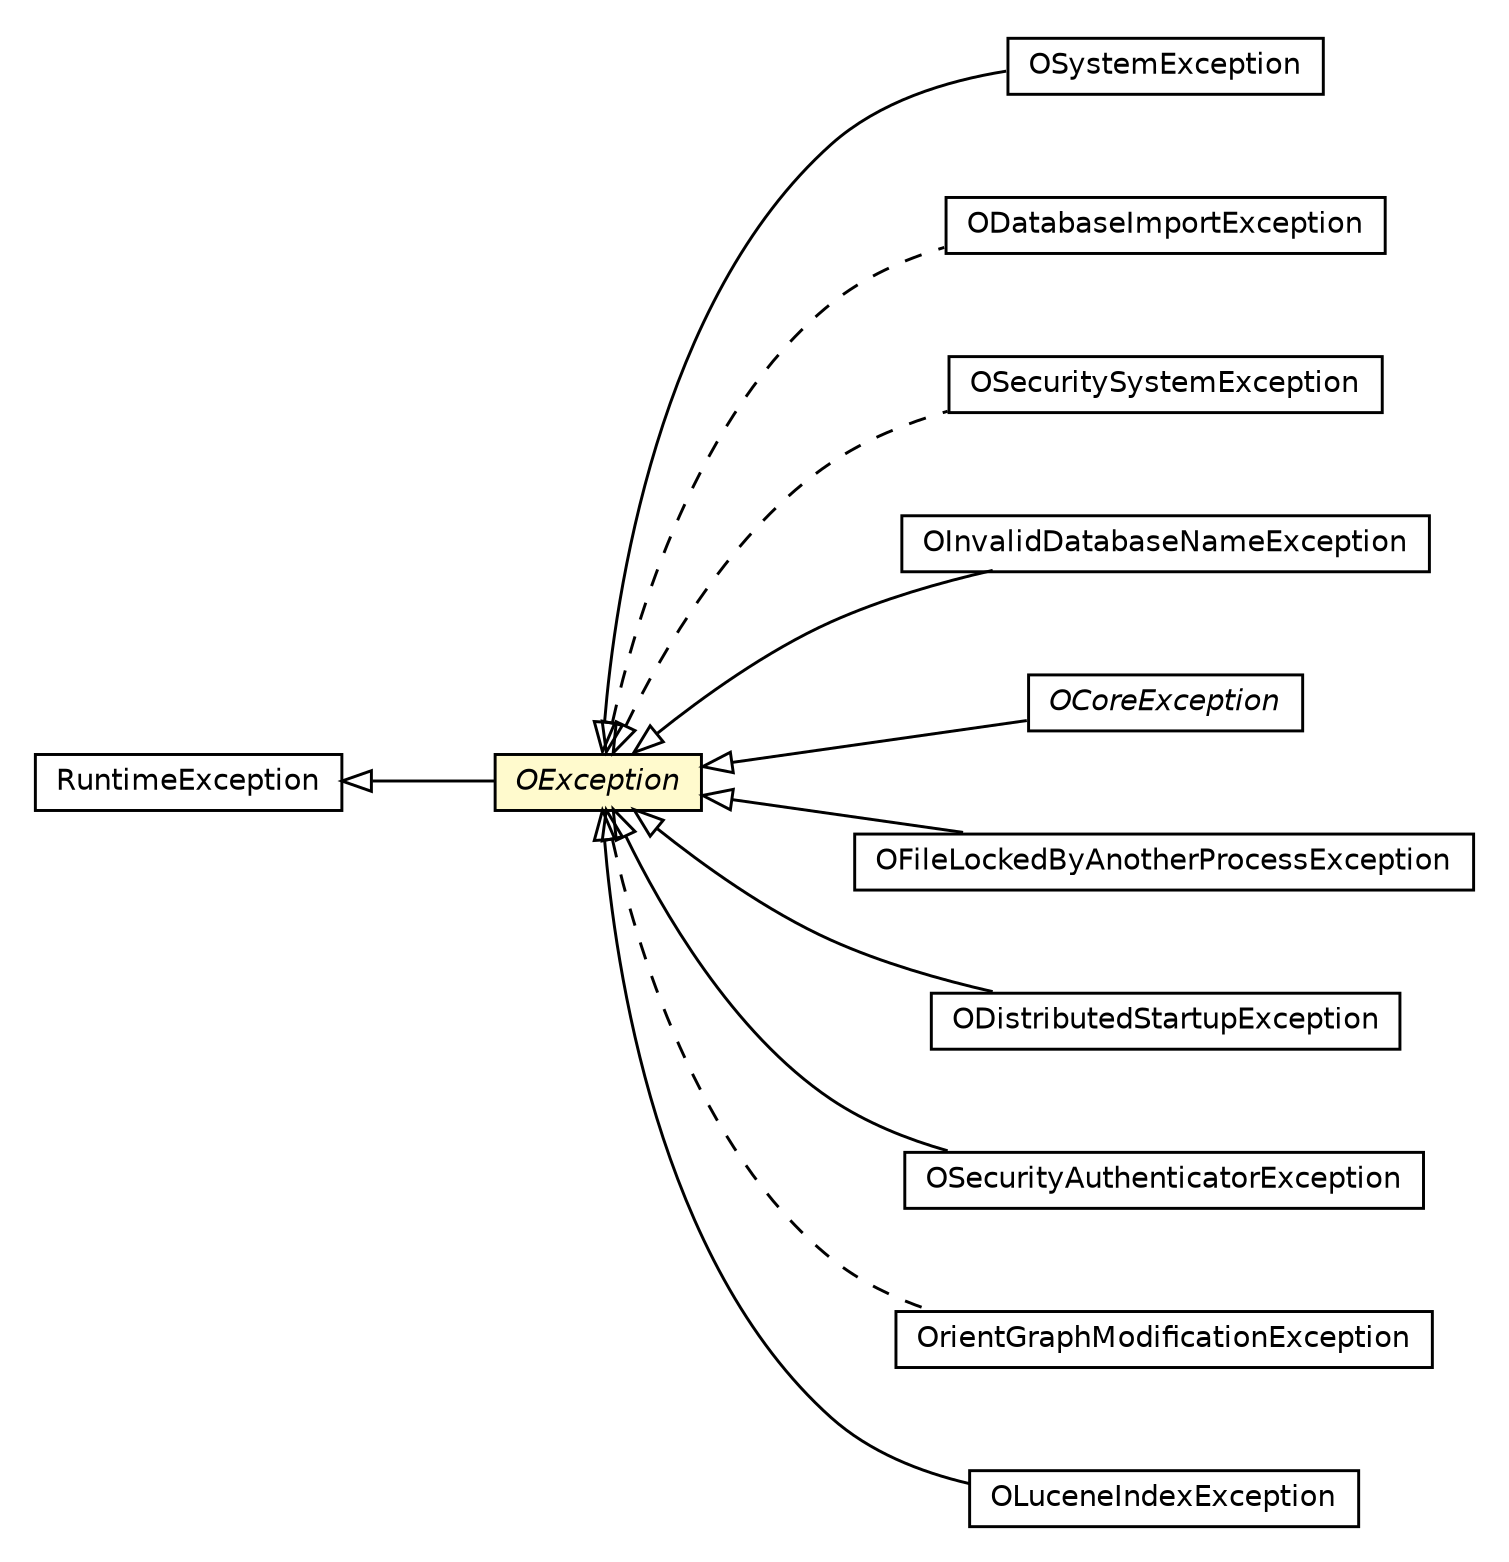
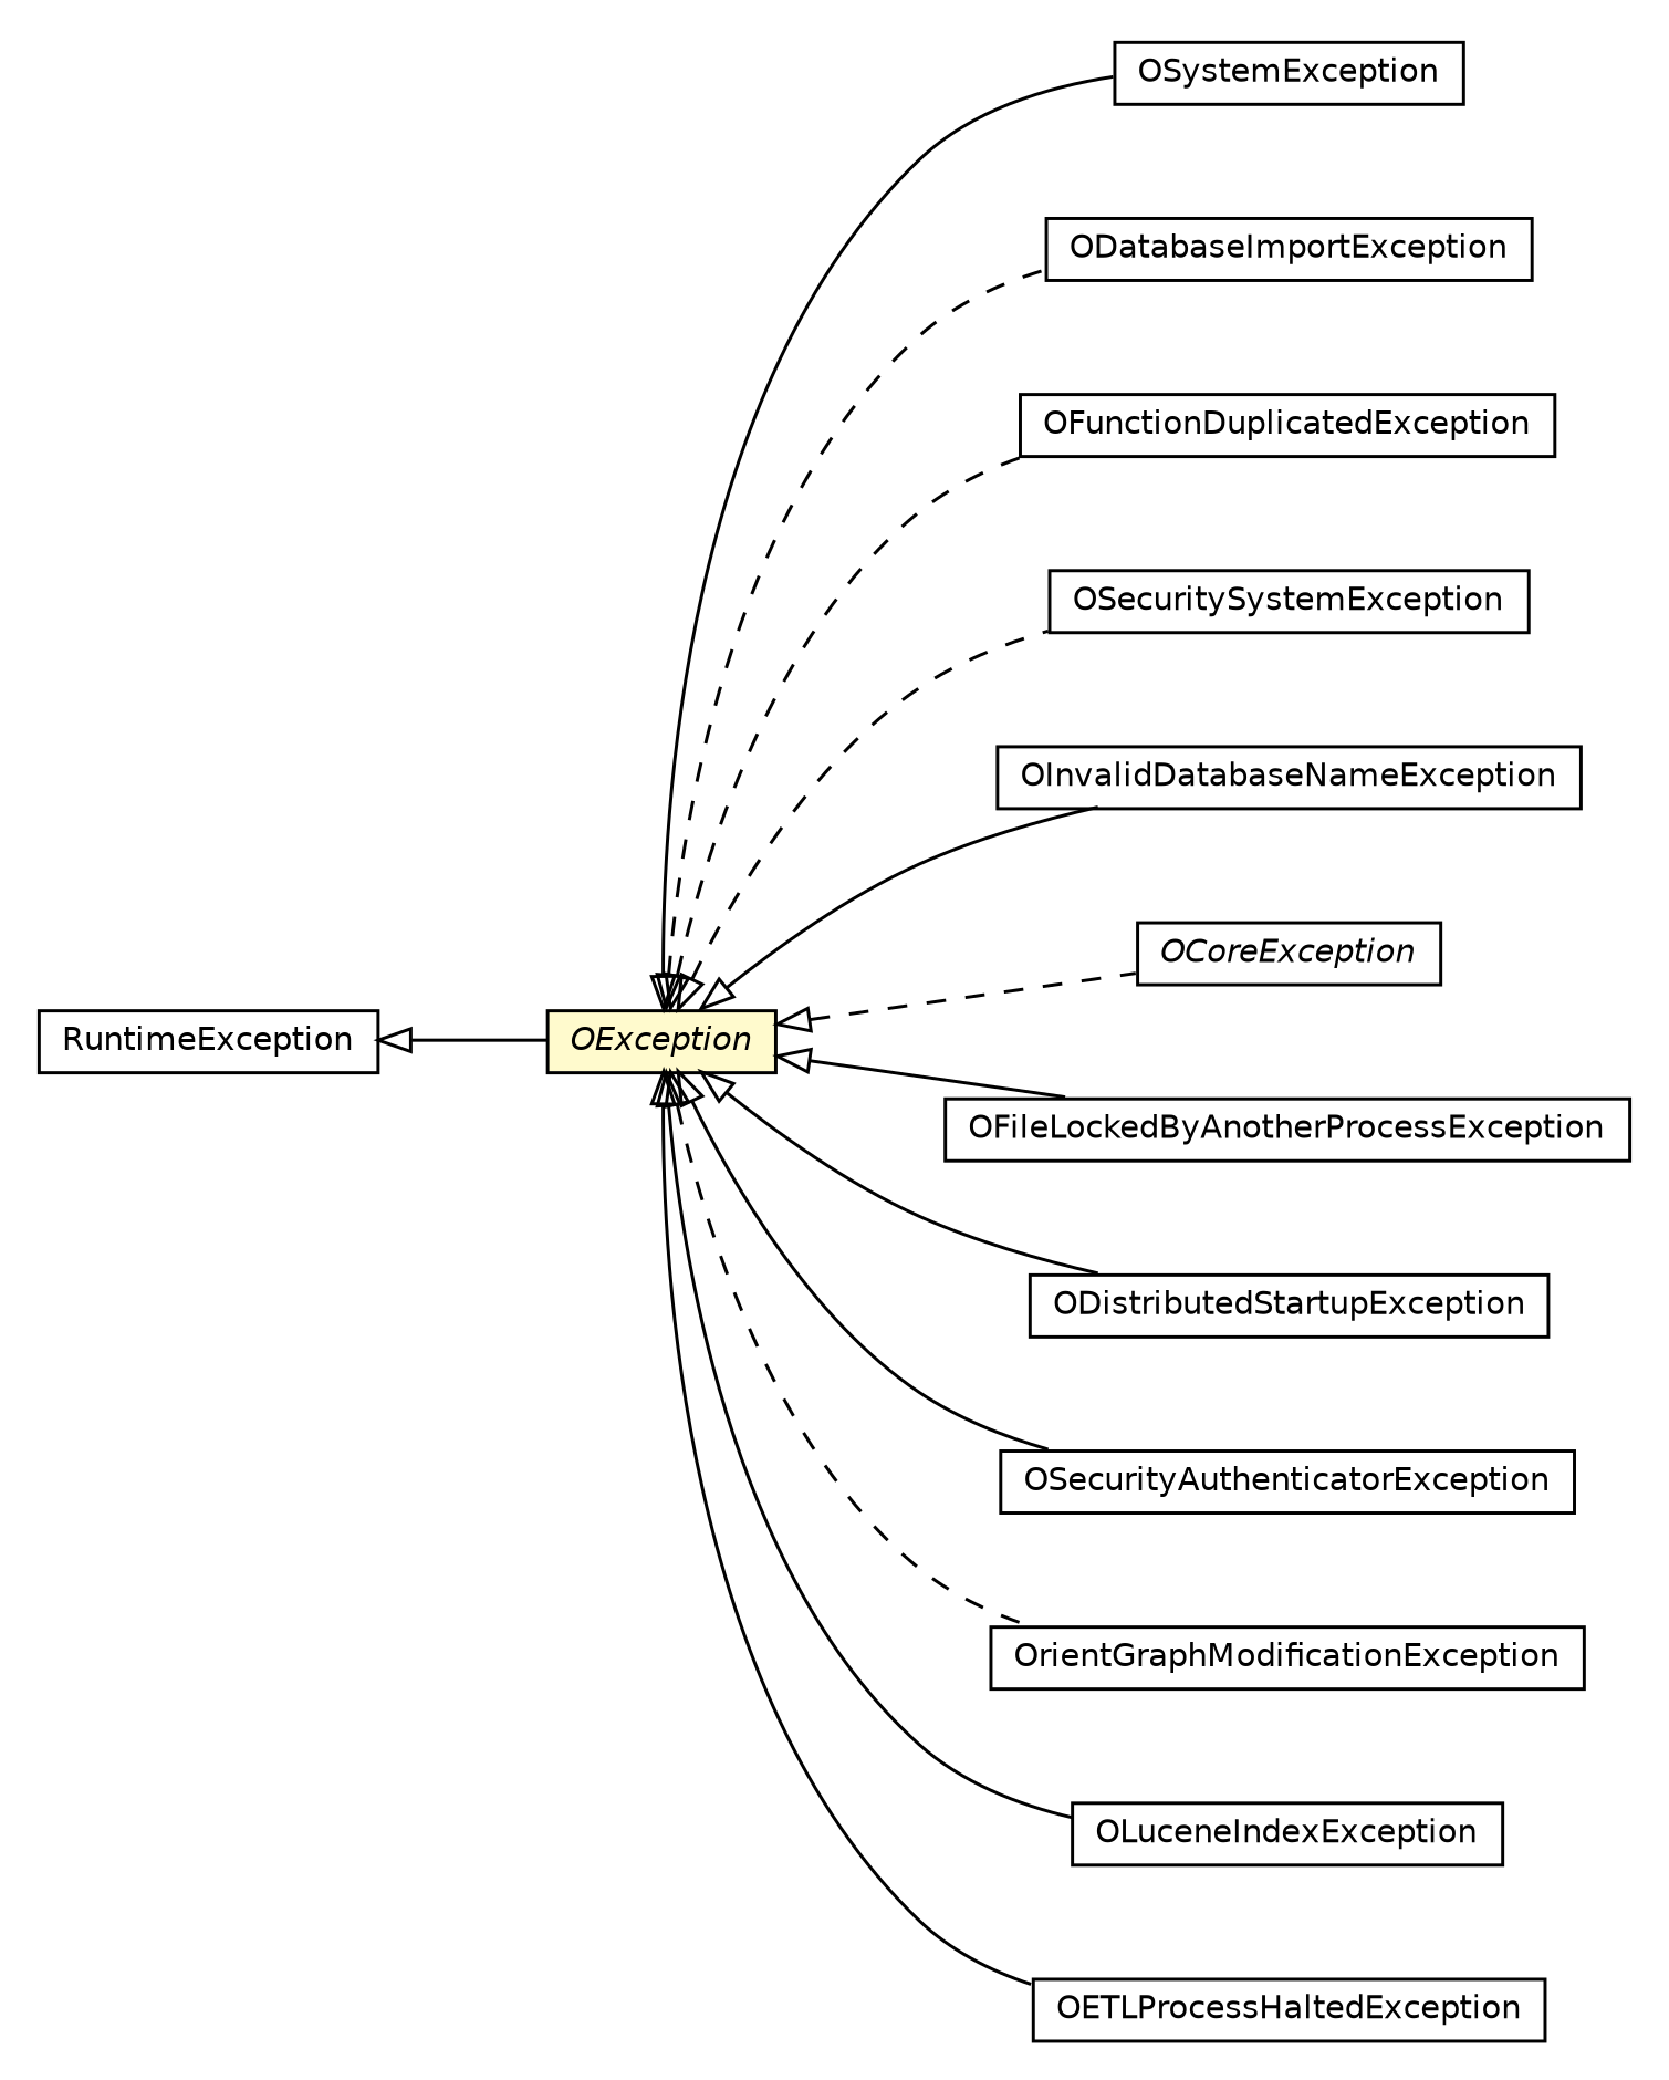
  digraph {
    nodesep=0.25
    rankdir=LR
    ranksep=0.5
    node [fontcolor=black fontname=Helvetica fontsize=10.0 shape=plaintext]
    edge [arrowtail=empty dir=back fontname=Helvetica fontsize=10 headport=p labelfontname=Helvetica labelfontsize=10 style=solid tailport=p]
    n1 [label=<<table title="com.orientechnologies.common.exception.OException" border="0" cellborder="1" cellspacing="0" cellpadding="2" port="p" bgcolor="lemonChiffon" href="./OException.html"> 		<tr><td><table border="0" cellspacing="0" cellpadding="1"> <tr><td align="center" balign="center"><font face="Helvetica-Oblique"> OException </font></td></tr> 		</table></td></tr> 		</table>>]
    n2 [label=<<table title="com.orientechnologies.common.exception.OSystemException" border="0" cellborder="1" cellspacing="0" cellpadding="2" port="p" href="./OSystemException.html"> 		<tr><td><table border="0" cellspacing="0" cellpadding="1"> <tr><td align="center" balign="center"> OSystemException </td></tr> 		</table></td></tr> 		</table>>]
    n3 [label=<<table title="com.orientechnologies.orient.core.db.tool.ODatabaseImportException" border="0" cellborder="1" cellspacing="0" cellpadding="2" port="p" href="../../orient/core/db/tool/ODatabaseImportException.html"> 		<tr><td><table border="0" cellspacing="0" cellpadding="1"> <tr><td align="center" balign="center"> ODatabaseImportException </td></tr> 		</table></td></tr> 		</table>>]
+   n4 [label=<<table title="com.orientechnologies.orient.core.metadata.function.OFunctionDuplicatedException" border="0" cellborder="1" cellspacing="0" cellpadding="2" port="p" href="../../orient/core/metadata/function/OFunctionDuplicatedException.html"> 		<tr><td><table border="0" cellspacing="0" cellpadding="1"> <tr><td align="center" balign="center"> OFunctionDuplicatedException </td></tr> 		</table></td></tr> 		</table>>]
    n5 [label=<<table title="com.orientechnologies.orient.core.security.OSecuritySystemException" border="0" cellborder="1" cellspacing="0" cellpadding="2" port="p" href="../../orient/core/security/OSecuritySystemException.html"> 		<tr><td><table border="0" cellspacing="0" cellpadding="1"> <tr><td align="center" balign="center"> OSecuritySystemException </td></tr> 		</table></td></tr> 		</table>>]
    n6 [label=<<table title="com.orientechnologies.orient.core.exception.OInvalidDatabaseNameException" border="0" cellborder="1" cellspacing="0" cellpadding="2" port="p" href="../../orient/core/exception/OInvalidDatabaseNameException.html"> 		<tr><td><table border="0" cellspacing="0" cellpadding="1"> <tr><td align="center" balign="center"> OInvalidDatabaseNameException </td></tr> 		</table></td></tr> 		</table>>]
    n7 [label=<<table title="com.orientechnologies.orient.core.exception.OCoreException" border="0" cellborder="1" cellspacing="0" cellpadding="2" port="p" href="../../orient/core/exception/OCoreException.html"> 		<tr><td><table border="0" cellspacing="0" cellpadding="1"> <tr><td align="center" balign="center"><font face="Helvetica-Oblique"> OCoreException </font></td></tr> 		</table></td></tr> 		</table>>]
    n8 [label=<<table title="com.orientechnologies.orient.core.exception.OFileLockedByAnotherProcessException" border="0" cellborder="1" cellspacing="0" cellpadding="2" port="p" href="../../orient/core/exception/OFileLockedByAnotherProcessException.html"> 		<tr><td><table border="0" cellspacing="0" cellpadding="1"> <tr><td align="center" balign="center"> OFileLockedByAnotherProcessException </td></tr> 		</table></td></tr> 		</table>>]
    n9 [label=<<table title="com.orientechnologies.orient.server.distributed.ODistributedStartupException" border="0" cellborder="1" cellspacing="0" cellpadding="2" port="p" href="../../orient/server/distributed/ODistributedStartupException.html"> 		<tr><td><table border="0" cellspacing="0" cellpadding="1"> <tr><td align="center" balign="center"> ODistributedStartupException </td></tr> 		</table></td></tr> 		</table>>]
    n10 [label=<<table title="com.orientechnologies.orient.server.security.OSecurityAuthenticatorException" border="0" cellborder="1" cellspacing="0" cellpadding="2" port="p" href="../../orient/server/security/OSecurityAuthenticatorException.html"> 		<tr><td><table border="0" cellspacing="0" cellpadding="1"> <tr><td align="center" balign="center"> OSecurityAuthenticatorException </td></tr> 		</table></td></tr> 		</table>>]
    n11 [label=<<table title="com.tinkerpop.blueprints.impls.orient.OrientGraphModificationException" border="0" cellborder="1" cellspacing="0" cellpadding="2" port="p" href="../../../tinkerpop/blueprints/impls/orient/OrientGraphModificationException.html"> 		<tr><td><table border="0" cellspacing="0" cellpadding="1"> <tr><td align="center" balign="center"> OrientGraphModificationException </td></tr> 		</table></td></tr> 		</table>>]
    n12 [label=<<table title="com.orientechnologies.lucene.exception.OLuceneIndexException" border="0" cellborder="1" cellspacing="0" cellpadding="2" port="p" href="../../lucene/exception/OLuceneIndexException.html"> 		<tr><td><table border="0" cellspacing="0" cellpadding="1"> <tr><td align="center" balign="center"> OLuceneIndexException </td></tr> 		</table></td></tr> 		</table>>]
+   n13 [label=<<table title="com.orientechnologies.orient.etl.OETLProcessHaltedException" border="0" cellborder="1" cellspacing="0" cellpadding="2" port="p" href="../../orient/etl/OETLProcessHaltedException.html"> 		<tr><td><table border="0" cellspacing="0" cellpadding="1"> <tr><td align="center" balign="center"> OETLProcessHaltedException </td></tr> 		</table></td></tr> 		</table>>]
    n14 [label=<<table title="java.lang.RuntimeException" border="0" cellborder="1" cellspacing="0" cellpadding="2" port="p" href="http://java.sun.com/j2se/1.4.2/docs/api/java/lang/RuntimeException.html"> 		<tr><td><table border="0" cellspacing="0" cellpadding="1"> <tr><td align="center" balign="center"> RuntimeException </td></tr> 		</table></td></tr> 		</table>>]
    n1 -> n2
    n1 -> n3 [style=dashed]
+   n1 -> n4 [style=dashed]
    n1 -> n5 [style=dashed]
    n1 -> n6
-   n1 -> n7
+   n1 -> n7 [style=dashed]
    n1 -> n8
    n1 -> n9
    n1 -> n10
    n1 -> n11 [style=dashed]
    n1 -> n12
+   n1 -> n13
    n14 -> n1
  }
